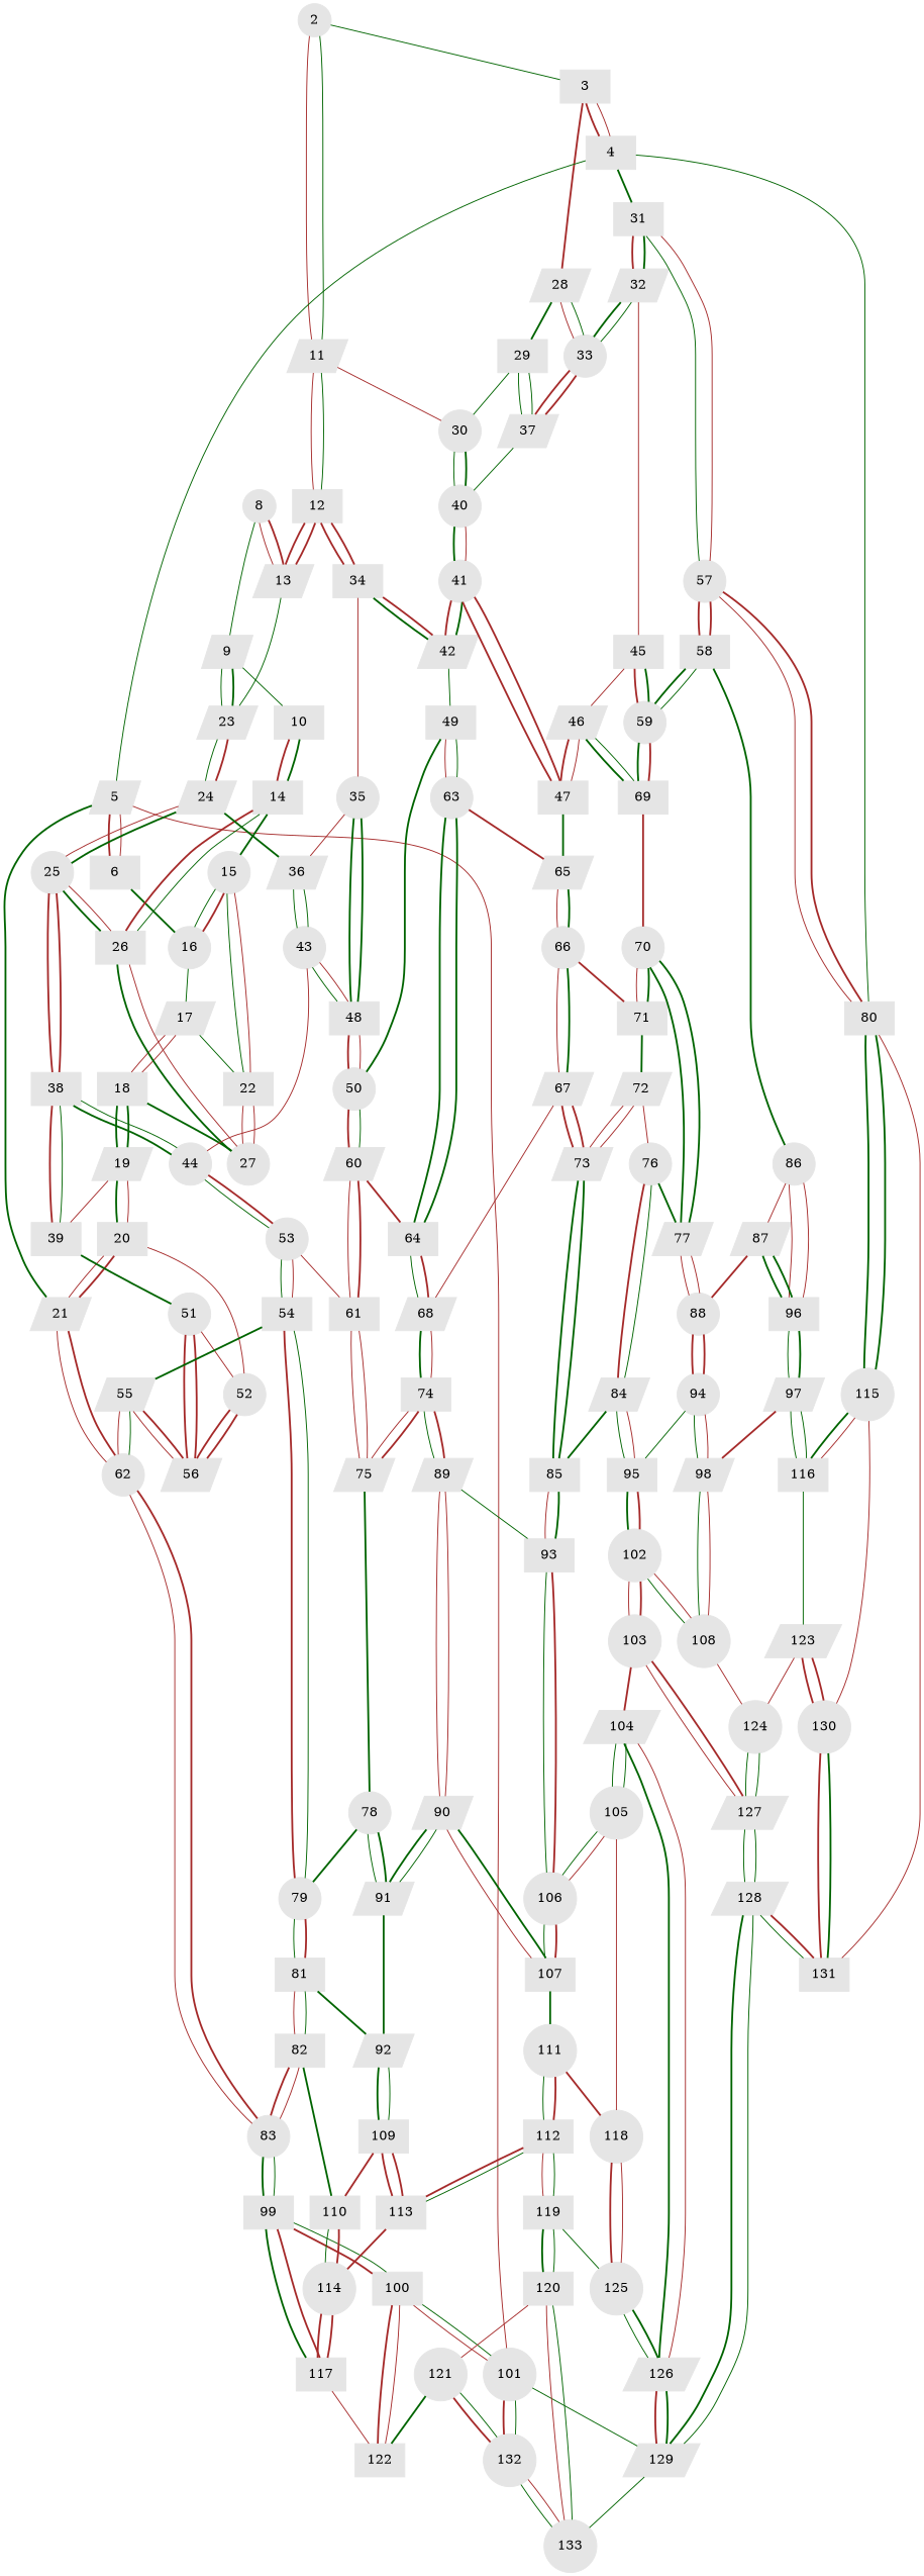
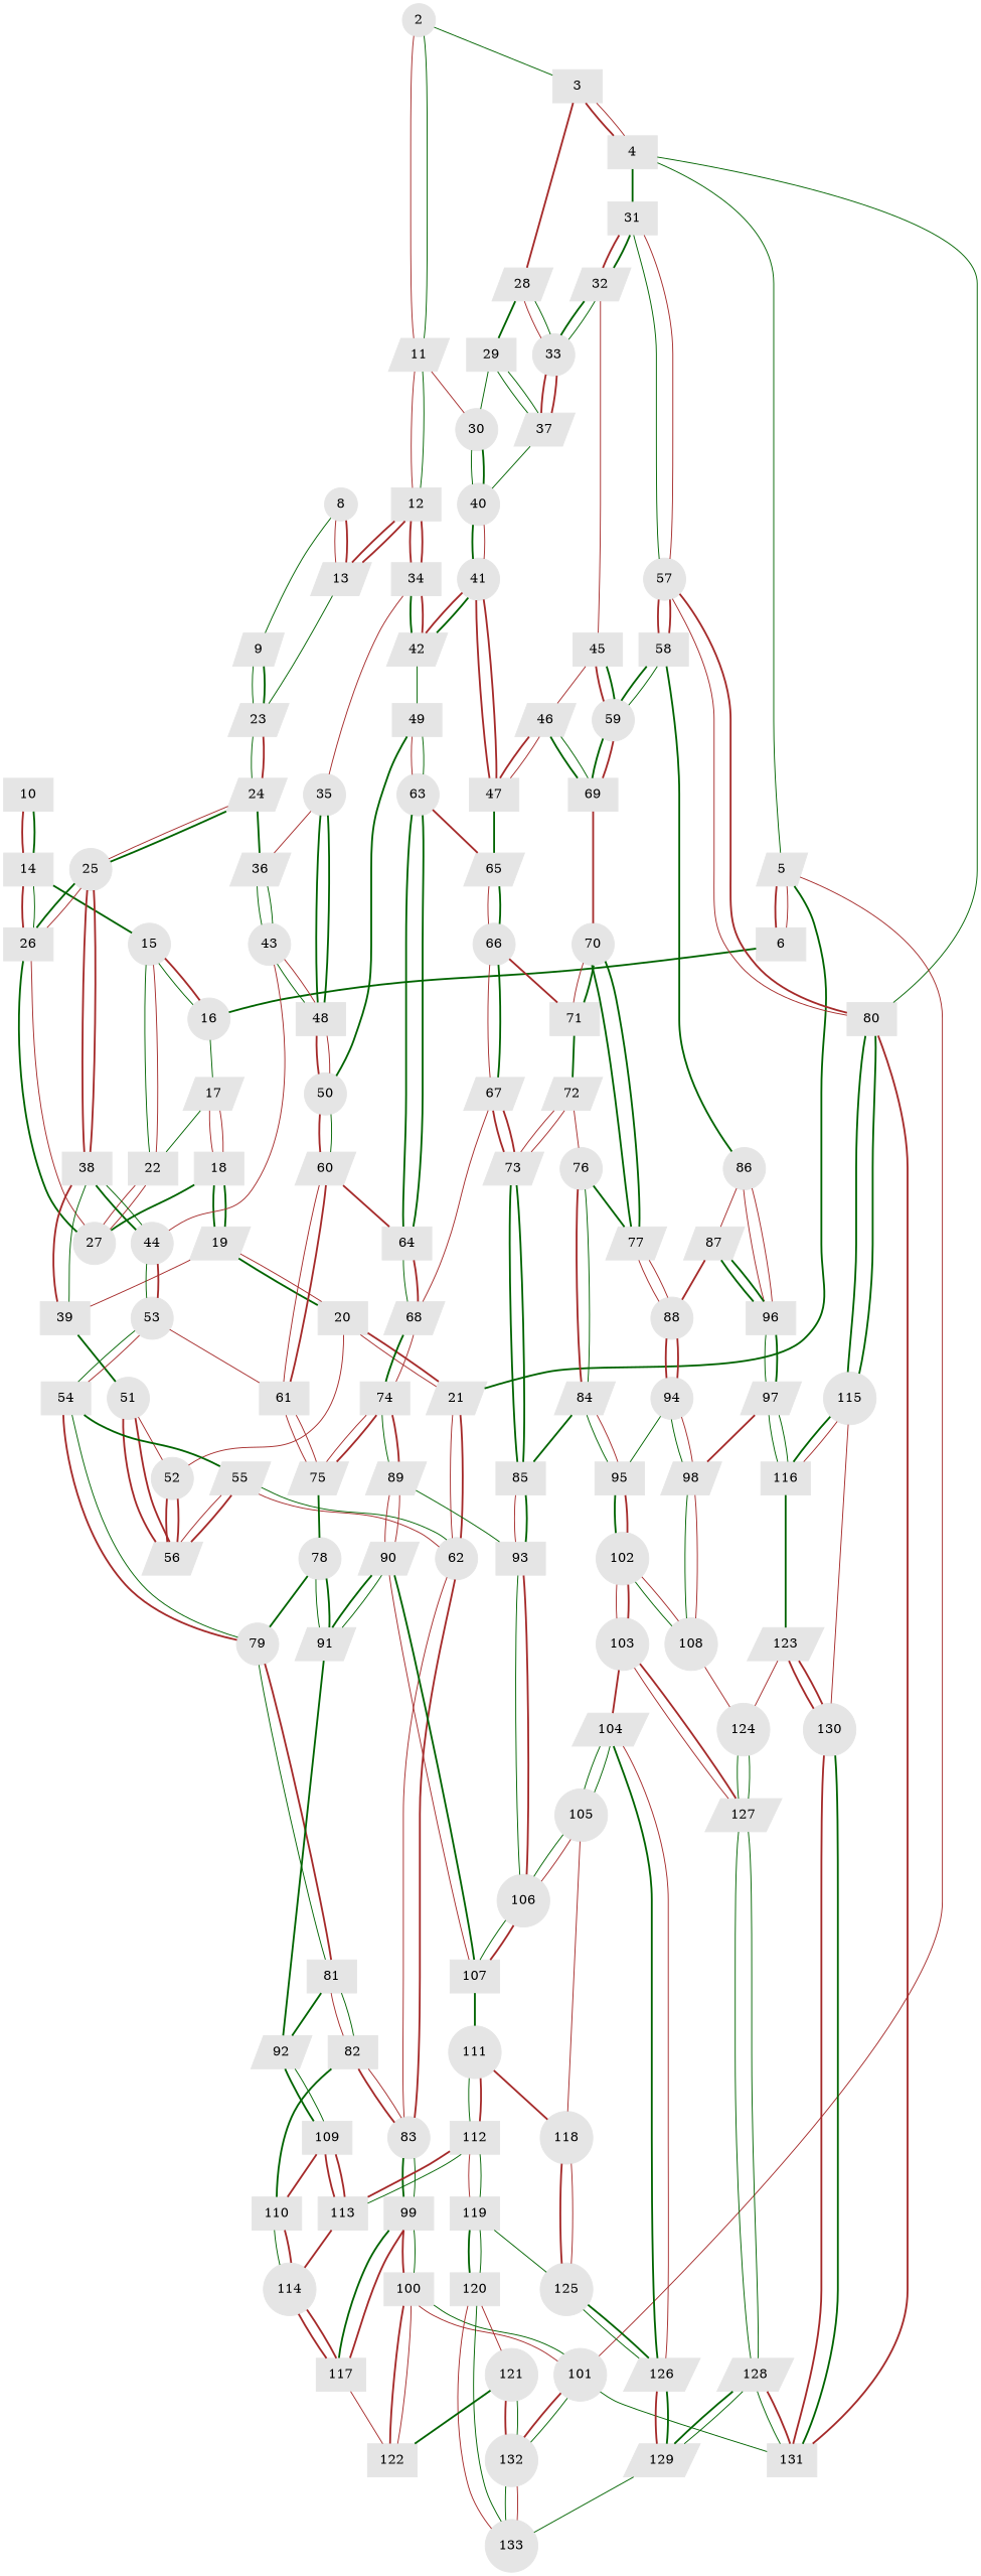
  graph {
    fontname="DejaVu Serif"
    node [color=gray90 fontname="DejaVu Serif" shape=circle style=filled]
    edge [color=brown fontname="DejaVu Serif" style=solid]
    2
    3 [shape=box]
    11 [shape=parallelogram]
    8
    9 [shape=parallelogram]
    13 [shape=parallelogram]
    4 [shape=box]
    28 [shape=parallelogram]
    12 [shape=box]
    30
    5 [shape=parallelogram]
    31 [shape=box]
    80 [shape=box]
    29 [shape=box]
    33
    6 [shape=box]
    21 [shape=parallelogram]
    101
    32 [shape=parallelogram]
    57
    115
    131 [shape=box]
    16
    62
    132
    17 [shape=parallelogram]
    10 [shape=box]
    14 [shape=box]
    23 [shape=parallelogram]
    24 [shape=parallelogram]
    15
    26 [shape=box]
    34 [shape=box]
    40
    35
    42 [shape=parallelogram]
    22 [shape=box]
    27
    18 [shape=box]
    19 [shape=parallelogram]
    20 [shape=box]
    39 [shape=box]
    52
    51
    56 [shape=parallelogram]
    83
    25
    36 [shape=parallelogram]
    38 [shape=box]
    43
    44
    37 [shape=parallelogram]
    41
    45 [shape=box]
    58 [shape=box]
    46 [shape=parallelogram]
    59
    48 [shape=box]
    49 [shape=box]
    50
    53
    47 [shape=box]
    65 [shape=parallelogram]
    63
    54 [shape=box]
    61 [shape=box]
    69 [shape=box]
    70
    66
    60 [shape=parallelogram]
    64 [shape=box]
    55 [shape=parallelogram]
    79
    75 [shape=parallelogram]
    81 [shape=box]
    86
    87 [shape=parallelogram]
    96 [shape=box]
    68 [shape=parallelogram]
    78
    99 [shape=box]
    74 [shape=box]
    67 [shape=parallelogram]
    71 [shape=box]
    73 [shape=parallelogram]
    72 [shape=parallelogram]
    85 [shape=box]
    89 [shape=parallelogram]
    77 [shape=parallelogram]
    88
    76
    84 [shape=parallelogram]
    93 [shape=box]
    90 [shape=parallelogram]
    91 [shape=parallelogram]
    95 [shape=box]
    94
    92 [shape=parallelogram]
    82 [shape=box]
    116 [shape=box]
    130
    110 [shape=box]
    109 [shape=box]
    114
    100 [shape=box]
    117 [shape=box]
    102
    106
    97 [shape=parallelogram]
    98 [shape=parallelogram]
    107 [shape=box]
    111
    113 [shape=box]
    108
    103
    123 [shape=parallelogram]
    124
    122 [shape=box]
    133
    104 [shape=parallelogram]
    127 [shape=parallelogram]
    105
    126 [shape=parallelogram]
    128 [shape=parallelogram]
    118
    129 [shape=parallelogram]
    125
    112 [shape=box]
    119 [shape=box]
    120 [shape=box]
    121
    2 -- 3 [color=darkgreen]
    2 -- 11
    2 -- 11 [color=darkgreen]
    3 -- 4 [style=bold]
    3 -- 4
    3 -- 28 [style=bold]
    11 -- 12
    11 -- 12 [color=darkgreen]
    11 -- 30
    8 -- 9 [color=darkgreen]
    8 -- 13
    8 -- 13 [style=bold]
-   9 -- 10 [color=darkgreen]
    9 -- 23 [color=darkgreen]
    9 -- 23 [color=darkgreen style=bold]
    13 -- 23 [color=darkgreen]
    4 -- 5 [color=darkgreen]
    4 -- 31 [color=darkgreen style=bold]
    4 -- 80 [color=darkgreen]
    28 -- 29 [color=darkgreen style=bold]
    28 -- 33
    28 -- 33 [color=darkgreen]
    12 -- 13 [style=bold]
    12 -- 13 [style=bold]
    12 -- 34 [style=bold]
    12 -- 34 [style=bold]
    30 -- 40 [color=darkgreen]
    30 -- 40 [color=darkgreen style=bold]
    5 -- 6 [style=bold]
    5 -- 6
    5 -- 21 [color=darkgreen style=bold]
    5 -- 101
    31 -- 32 [style=bold]
    31 -- 32 [color=darkgreen style=bold]
    31 -- 57 [color=darkgreen]
    31 -- 57
    80 -- 115 [color=darkgreen style=bold]
    80 -- 115 [color=darkgreen style=bold]
-   80 -- 131
+   80 -- 131 [style=bold]
    29 -- 30 [color=darkgreen]
    29 -- 37 [color=darkgreen]
    29 -- 37 [color=darkgreen]
    33 -- 37 [style=bold]
    33 -- 37 [style=bold]
    6 -- 16 [color=darkgreen style=bold]
    21 -- 62
    21 -- 62 [style=bold]
-   101 -- 129 [color=darkgreen]
+   101 -- 131 [color=darkgreen]
    101 -- 132 [style=bold]
    101 -- 132 [color=darkgreen]
    32 -- 33 [color=darkgreen style=bold]
    32 -- 33 [color=darkgreen]
    32 -- 45
    57 -- 80
    57 -- 80 [style=bold]
    57 -- 58 [style=bold]
    57 -- 58 [style=bold]
    115 -- 116 [color=darkgreen style=bold]
    115 -- 116
    115 -- 130
    16 -- 17 [color=darkgreen]
    62 -- 83
    62 -- 83 [style=bold]
    132 -- 133 [color=darkgreen]
    132 -- 133
    17 -- 22 [color=darkgreen]
    17 -- 18
    17 -- 18
    10 -- 14 [style=bold]
    10 -- 14 [color=darkgreen style=bold]
    14 -- 15 [color=darkgreen style=bold]
    14 -- 26 [style=bold]
    14 -- 26 [color=darkgreen]
    23 -- 24 [color=darkgreen]
    23 -- 24 [style=bold]
    24 -- 25
    24 -- 25 [color=darkgreen style=bold]
    24 -- 36 [color=darkgreen style=bold]
    15 -- 16 [color=darkgreen]
    15 -- 16 [style=bold]
    15 -- 22 [color=darkgreen]
    15 -- 22
    26 -- 27 [color=darkgreen style=bold]
    26 -- 27
    34 -- 35
    34 -- 42 [color=darkgreen style=bold]
    34 -- 42 [style=bold]
    40 -- 41 [color=darkgreen style=bold]
    40 -- 41
    35 -- 36
    35 -- 48 [color=darkgreen style=bold]
    35 -- 48 [color=darkgreen style=bold]
    42 -- 49 [color=darkgreen]
    22 -- 27
    22 -- 27
    18 -- 27 [color=darkgreen style=bold]
    18 -- 19 [color=darkgreen style=bold]
    18 -- 19 [color=darkgreen style=bold]
    19 -- 20 [color=darkgreen style=bold]
    19 -- 20
    19 -- 39
    20 -- 21
    20 -- 21 [style=bold]
    20 -- 52
    39 -- 51 [color=darkgreen style=bold]
    52 -- 56 [style=bold]
    52 -- 56 [style=bold]
    51 -- 52
    51 -- 56 [style=bold]
    51 -- 56 [style=bold]
    83 -- 99 [color=darkgreen style=bold]
    83 -- 99 [color=darkgreen]
    25 -- 26 [color=darkgreen style=bold]
    25 -- 26
    25 -- 38 [style=bold]
    25 -- 38 [style=bold]
    36 -- 43 [color=darkgreen]
    36 -- 43 [color=darkgreen]
    38 -- 39 [style=bold]
    38 -- 39 [color=darkgreen]
    38 -- 44 [color=darkgreen style=bold]
    38 -- 44 [color=darkgreen]
    43 -- 44
    43 -- 48 [color=darkgreen]
    43 -- 48
    44 -- 53 [color=darkgreen]
    44 -- 53 [style=bold]
    37 -- 40 [color=darkgreen]
    41 -- 42 [style=bold]
    41 -- 42 [color=darkgreen style=bold]
    41 -- 47 [style=bold]
    41 -- 47 [style=bold]
    45 -- 46
    45 -- 59 [style=bold]
    45 -- 59 [color=darkgreen style=bold]
    58 -- 59 [color=darkgreen style=bold]
    58 -- 59 [color=darkgreen]
    58 -- 86 [color=darkgreen style=bold]
    46 -- 47 [style=bold]
    46 -- 47
    46 -- 69 [color=darkgreen style=bold]
    46 -- 69 [color=darkgreen]
    59 -- 69 [color=darkgreen style=bold]
    59 -- 69 [style=bold]
    48 -- 50 [style=bold]
    48 -- 50
    49 -- 50 [color=darkgreen style=bold]
    49 -- 63
    49 -- 63 [color=darkgreen]
    50 -- 60 [style=bold]
    50 -- 60 [color=darkgreen]
    53 -- 54 [color=darkgreen]
    53 -- 54
    53 -- 61
    47 -- 65 [color=darkgreen style=bold]
    65 -- 66
    65 -- 66 [color=darkgreen style=bold]
    63 -- 65 [style=bold]
    63 -- 64 [color=darkgreen style=bold]
    63 -- 64 [color=darkgreen style=bold]
    54 -- 55 [color=darkgreen style=bold]
    54 -- 79 [style=bold]
    54 -- 79 [color=darkgreen]
    61 -- 75
    61 -- 75
    69 -- 70 [style=bold]
    70 -- 71
    70 -- 71 [color=darkgreen style=bold]
    70 -- 77 [color=darkgreen style=bold]
    70 -- 77 [color=darkgreen style=bold]
    66 -- 67
    66 -- 67 [color=darkgreen style=bold]
    66 -- 71 [style=bold]
    60 -- 61
    60 -- 61 [style=bold]
    60 -- 64 [style=bold]
    64 -- 68 [color=darkgreen]
    64 -- 68 [style=bold]
    55 -- 62
    55 -- 62 [color=darkgreen]
    55 -- 56
    55 -- 56 [style=bold]
    79 -- 81 [color=darkgreen]
    79 -- 81 [style=bold]
    75 -- 78 [color=darkgreen style=bold]
    81 -- 92 [color=darkgreen style=bold]
    81 -- 82
    81 -- 82 [color=darkgreen]
    86 -- 87
    86 -- 96
    86 -- 96
    87 -- 96 [color=darkgreen style=bold]
    87 -- 96 [color=darkgreen style=bold]
    87 -- 88 [style=bold]
    96 -- 97 [color=darkgreen]
    96 -- 97 [color=darkgreen style=bold]
    68 -- 74 [color=darkgreen style=bold]
    68 -- 74
    78 -- 79 [color=darkgreen style=bold]
    78 -- 91 [color=darkgreen]
    78 -- 91 [color=darkgreen style=bold]
    99 -- 100 [style=bold]
    99 -- 100 [color=darkgreen]
    99 -- 117 [color=darkgreen style=bold]
    99 -- 117 [style=bold]
    74 -- 75
    74 -- 75 [style=bold]
    74 -- 89 [color=darkgreen]
    74 -- 89 [style=bold]
    67 -- 68
    67 -- 73 [style=bold]
    67 -- 73 [style=bold]
    71 -- 72 [color=darkgreen style=bold]
    73 -- 85 [color=darkgreen style=bold]
    73 -- 85 [color=darkgreen style=bold]
    72 -- 73
    72 -- 73
    72 -- 76
    85 -- 93
    85 -- 93 [color=darkgreen style=bold]
    89 -- 93 [color=darkgreen]
    89 -- 90
    89 -- 90
    77 -- 88
    77 -- 88
    88 -- 94 [style=bold]
    88 -- 94 [style=bold]
    76 -- 77 [color=darkgreen style=bold]
    76 -- 84 [style=bold]
    76 -- 84 [color=darkgreen]
    84 -- 85 [color=darkgreen style=bold]
    84 -- 95 [color=darkgreen]
    84 -- 95
    93 -- 106 [color=darkgreen]
    93 -- 106 [style=bold]
    90 -- 91 [color=darkgreen style=bold]
    90 -- 91 [color=darkgreen]
    90 -- 107
    90 -- 107 [color=darkgreen style=bold]
    91 -- 92 [color=darkgreen style=bold]
    95 -- 102 [color=darkgreen style=bold]
    95 -- 102 [style=bold]
    94 -- 95 [color=darkgreen]
    94 -- 98 [color=darkgreen]
    94 -- 98
    92 -- 109 [color=darkgreen style=bold]
    92 -- 109 [color=darkgreen]
    82 -- 83 [style=bold]
    82 -- 83
    82 -- 110 [color=darkgreen style=bold]
-   116 -- 123 [color=darkgreen]
+   116 -- 123 [color=darkgreen style=bold]
    130 -- 131 [style=bold]
    130 -- 131 [color=darkgreen style=bold]
    110 -- 114 [color=darkgreen]
    110 -- 114 [style=bold]
    109 -- 110 [style=bold]
    109 -- 113 [style=bold]
    109 -- 113 [style=bold]
    114 -- 117 [style=bold]
    114 -- 117 [style=bold]
    100 -- 101
    100 -- 101 [color=darkgreen]
    100 -- 122 [style=bold]
    100 -- 122
    117 -- 122
    102 -- 108 [color=darkgreen]
    102 -- 108
    102 -- 103
    102 -- 103 [style=bold]
    106 -- 107 [color=darkgreen]
    106 -- 107 [style=bold]
    97 -- 116 [color=darkgreen]
    97 -- 116 [color=darkgreen]
    97 -- 98 [style=bold]
    98 -- 108 [color=darkgreen]
    98 -- 108
    107 -- 111 [color=darkgreen style=bold]
    111 -- 118 [style=bold]
    111 -- 112 [color=darkgreen]
    111 -- 112 [style=bold]
    113 -- 114 [style=bold]
    108 -- 124
    103 -- 104 [style=bold]
    103 -- 127
    103 -- 127 [style=bold]
    123 -- 130 [style=bold]
    123 -- 130 [style=bold]
    123 -- 124
    124 -- 127 [color=darkgreen]
    124 -- 127 [color=darkgreen]
    104 -- 105 [color=darkgreen]
    104 -- 105 [color=darkgreen]
    104 -- 126 [color=darkgreen style=bold]
    104 -- 126
    127 -- 128 [color=darkgreen]
    127 -- 128 [color=darkgreen]
    105 -- 106 [color=darkgreen]
    105 -- 106
    105 -- 118
    126 -- 129 [style=bold]
    126 -- 129 [color=darkgreen style=bold]
    128 -- 131 [color=darkgreen]
    128 -- 131 [style=bold]
    128 -- 129 [color=darkgreen style=bold]
    128 -- 129 [color=darkgreen]
    118 -- 125 [style=bold]
    118 -- 125
    129 -- 133 [color=darkgreen]
    125 -- 126 [color=darkgreen]
    125 -- 126 [color=darkgreen style=bold]
    112 -- 113 [style=bold]
    112 -- 113 [color=darkgreen]
    112 -- 119
    112 -- 119 [color=darkgreen]
    119 -- 125 [color=darkgreen]
    119 -- 120 [color=darkgreen style=bold]
    119 -- 120 [color=darkgreen]
    120 -- 133
    120 -- 133 [color=darkgreen]
    120 -- 121
    121 -- 132 [style=bold]
    121 -- 132 [color=darkgreen]
    121 -- 122 [color=darkgreen style=bold]
  }
